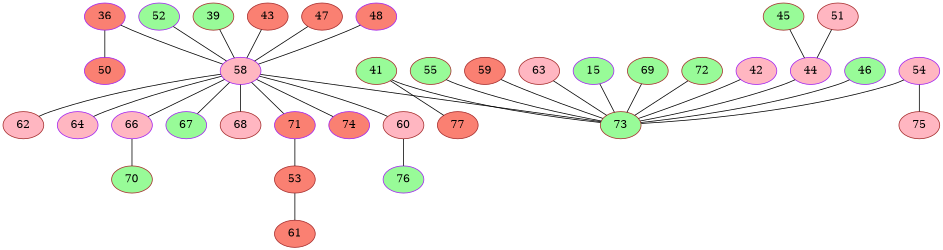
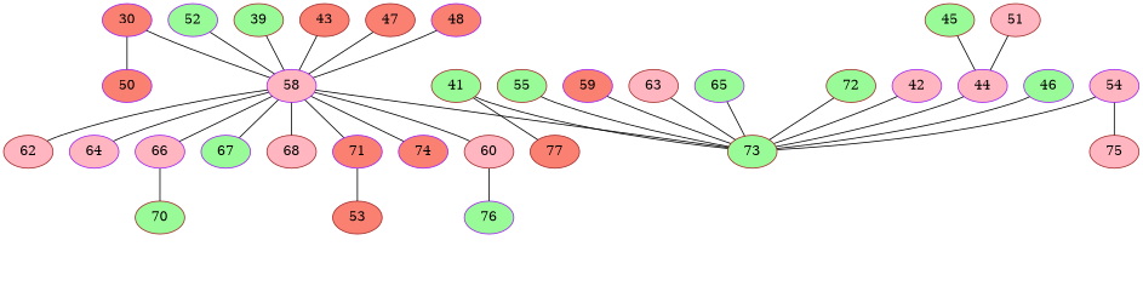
  graph {
    node [color=brown fillcolor=palegreen style=filled]
-   36 [color=purple fillcolor=salmon]
+   36 [color=purple fillcolor=salmon label=30]
    50 [color=purple fillcolor=salmon]
    58 [color=purple fillcolor=lightpink super="+49+20+23+27+32"]
    73 [super="+34+56"]
    60 [fillcolor=lightpink]
    62 [fillcolor=lightpink]
    64 [color=purple fillcolor=lightpink]
    66 [color=purple fillcolor=lightpink]
    67 [color=purple]
    68 [fillcolor=lightpink]
    71 [color=purple fillcolor=salmon]
    74 [color=purple fillcolor=salmon]
    39
    41
    77 [fillcolor=salmon]
    42 [color=purple fillcolor=lightpink]
    43 [fillcolor=salmon]
    44 [color=purple fillcolor=lightpink]
    45 [super="+35"]
    46 [color=purple]
    47 [fillcolor=salmon]
    53 [fillcolor=salmon]
-   61 [fillcolor=salmon]
    48 [color=purple fillcolor=salmon]
    51 [fillcolor=lightpink]
    52 [color=purple]
    54 [color=purple fillcolor=lightpink]
    75 [fillcolor=lightpink]
    55
    76 [color=purple]
    70
-   59 [fillcolor=salmon]
+   59 [color=purple fillcolor=salmon]
    63 [fillcolor=lightpink]
-   65 [color=purple label=15]
-   69
+   65 [color=purple]
    72
    36 -- 50
    36 -- 58
    58 -- 73
    58 -- 60
    58 -- 62
    58 -- 64
    58 -- 66
    58 -- 67
    58 -- 68
    58 -- 71
    58 -- 74
    60 -- 76
    66 -- 70
    71 -- 53
    39 -- 58
    41 -- 73
    41 -- 77
    42 -- 73
    43 -- 58
    44 -- 73
    45 -- 44
    46 -- 73
    47 -- 58
-   53 -- 61
    48 -- 58
    51 -- 44
    52 -- 58
    54 -- 73
    54 -- 75
    55 -- 73
    59 -- 73
    63 -- 73
    65 -- 73
-   69 -- 73
    72 -- 73
  }
